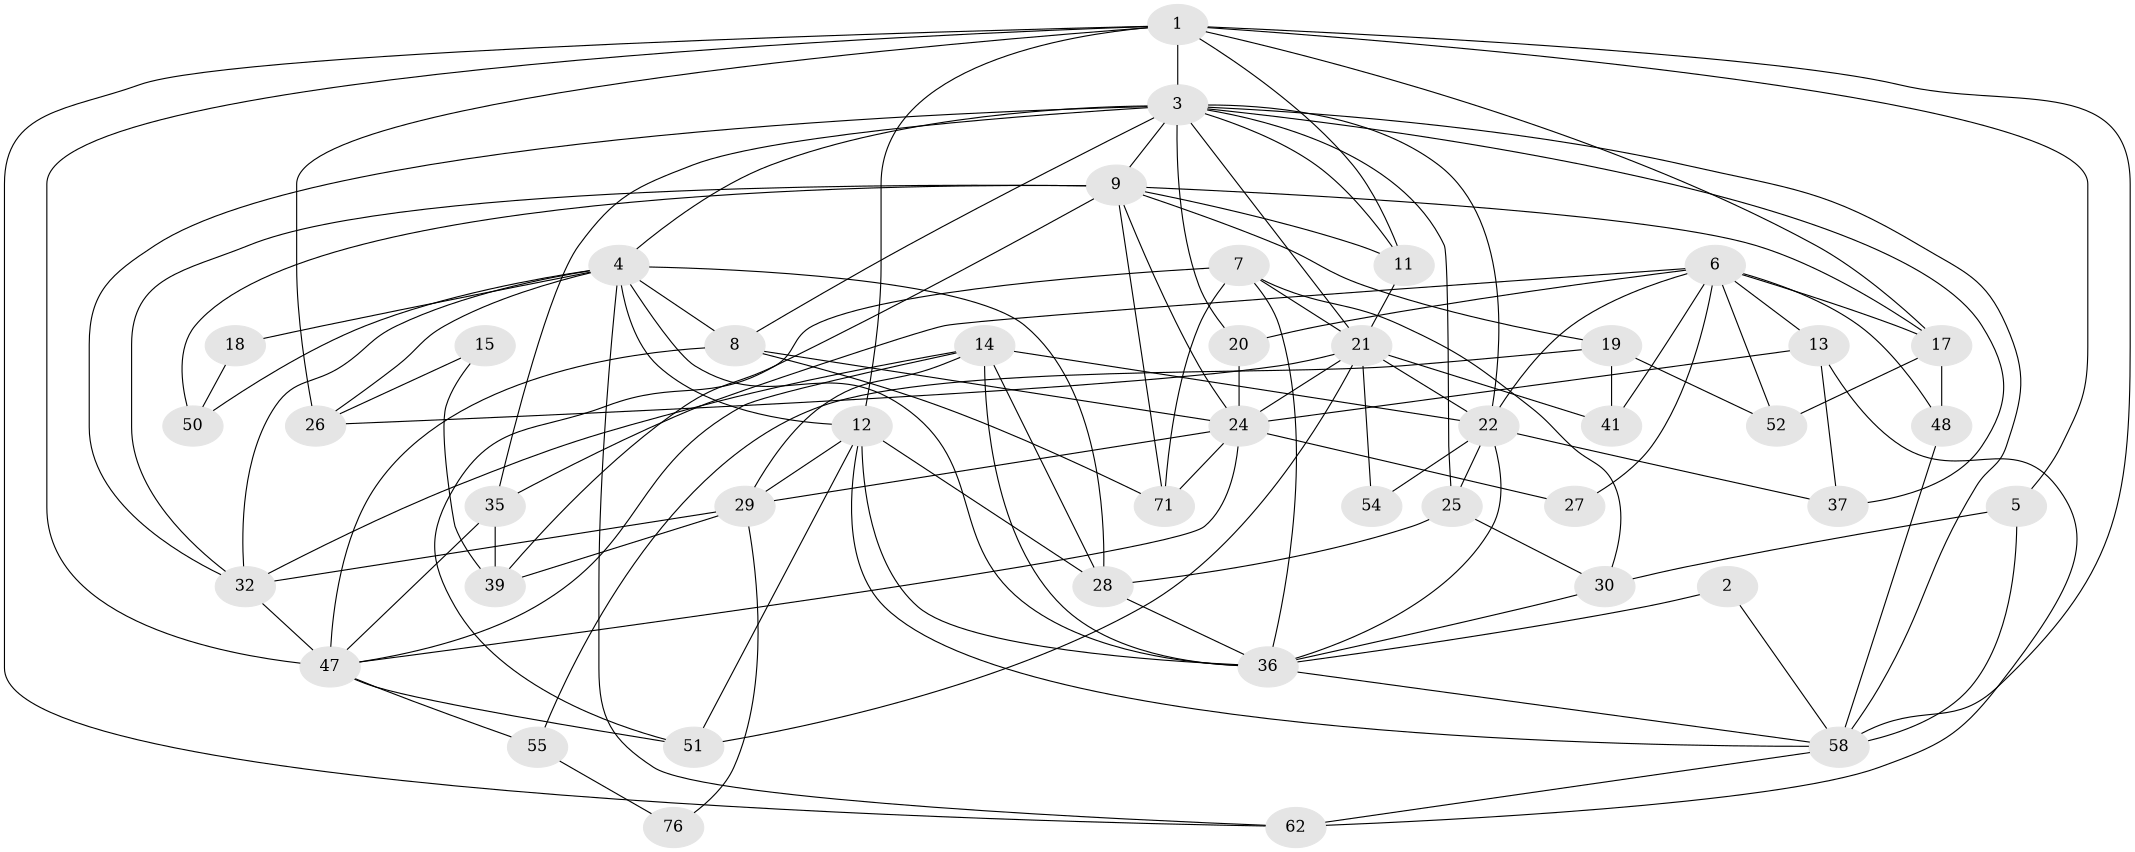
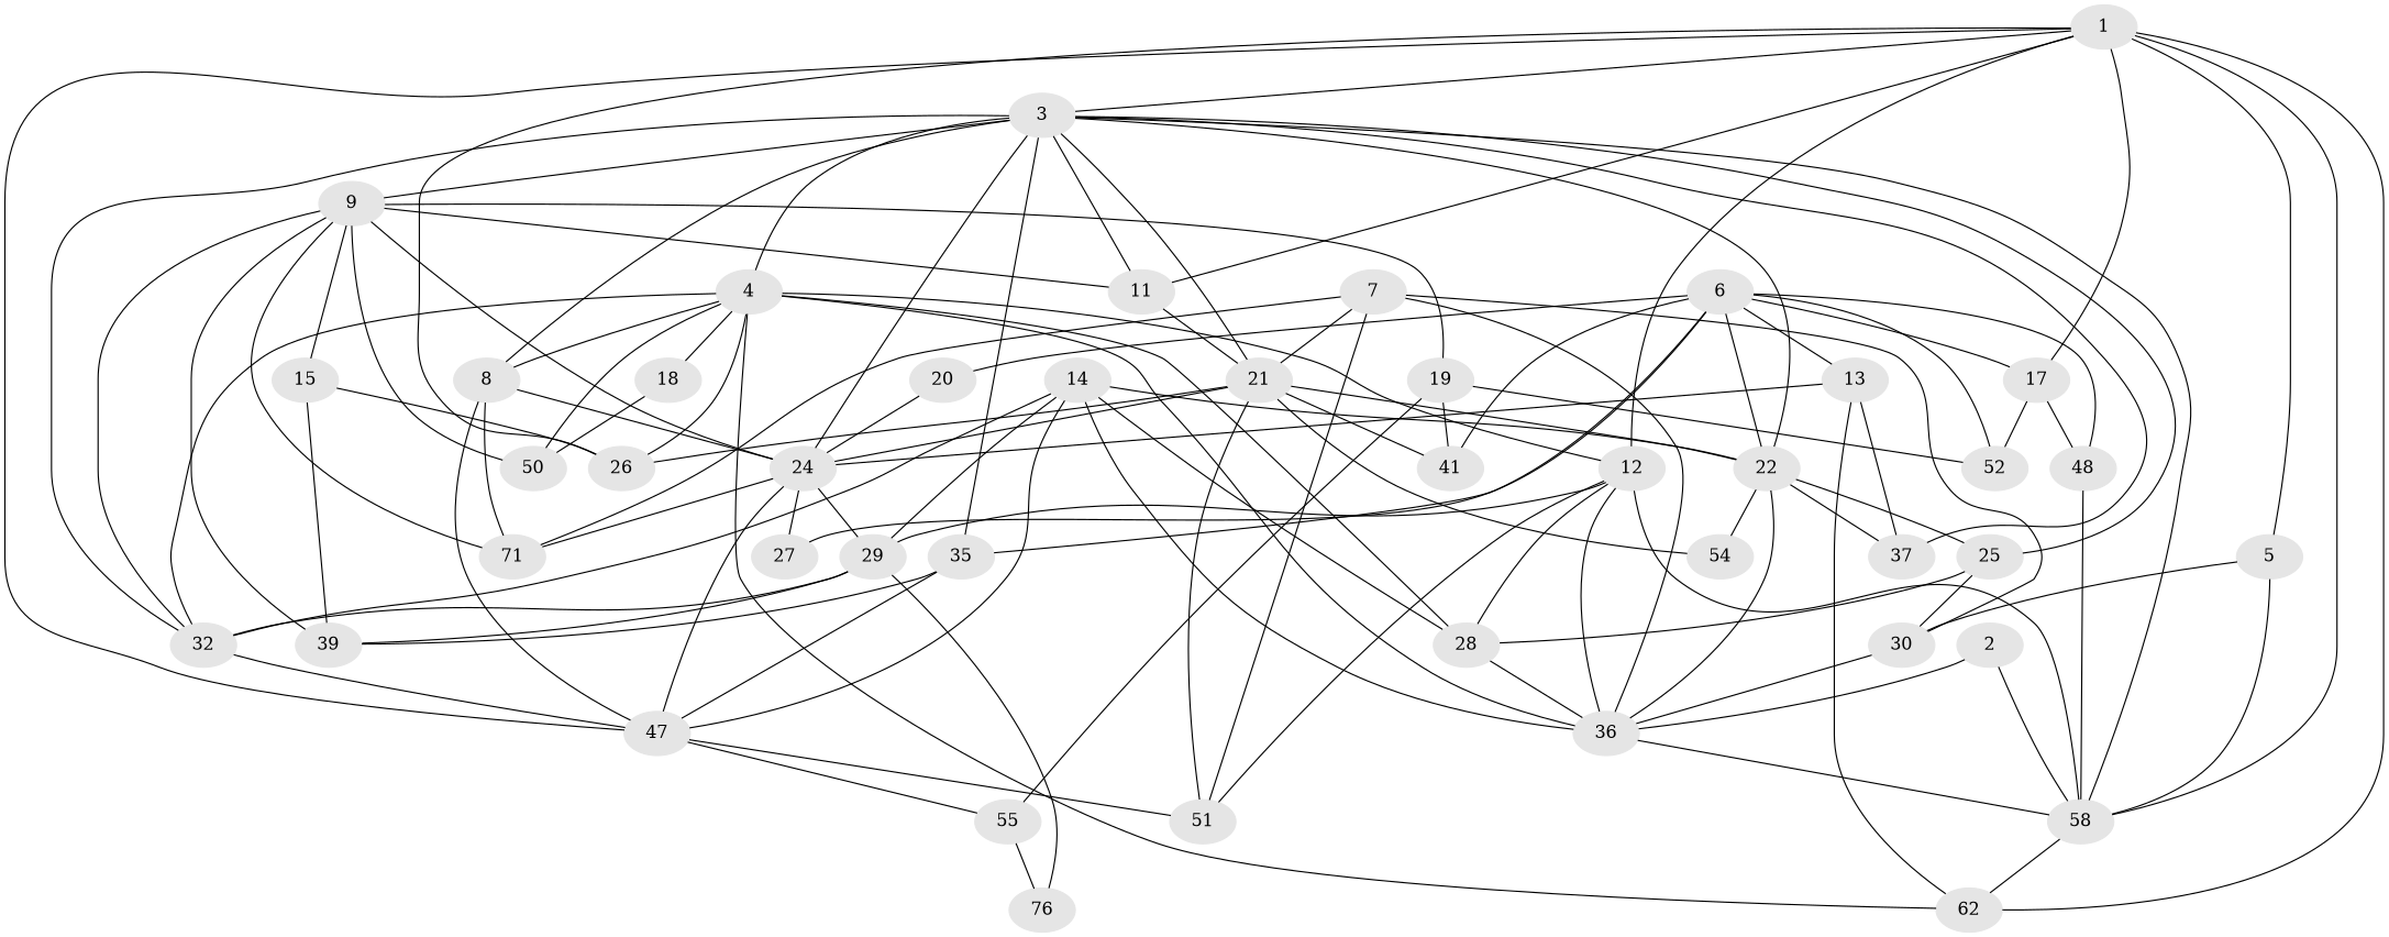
  graph {
    node [color=gray90 style=filled]
    1 [super="+44+16+46"]
    3 [super="+43+53"]
    5
    11 [super="+38"]
    12
    17
    26 [super="+40"]
    47
    58 [super="+75+63"]
    62
    4 [super="+61+72+33"]
    8
    9 [super="+23+45"]
    21 [super="+34"]
    22 [super="+68"]
    24 [super="+66+74+59"]
    25 [super="+42"]
    32
    35
    37
    30
    36 [super="+69+60"]
    28
    51
    29
    48
    52
    55
    2
    18
    50
    n32 [label=71 super="+49"]
    19 [super="+71"]
    39
    41
    54
    27
    6 [super="+10"]
    13
    20
    7
    76
    14 [super="+56"]
    15
    1 -- 3
    1 -- 5
    1 -- 11
    1 -- 12
    1 -- 17
    1 -- 26
    1 -- 47
    1 -- 58
    1 -- 62
    3 -- 11
    3 -- 58
    3 -- 4
    3 -- 8
    3 -- 9
    3 -- 21
    3 -- 22
-   3 -- 20 [weight=2]
+   3 -- 24 [weight=2]
    3 -- 25
    3 -- 32
    3 -- 35
    3 -- 37
    5 -- 58
    5 -- 30
    11 -- 21
    12 -- 58
    12 -- 36
    12 -- 28
    12 -- 51
    12 -- 29
    17 -- 48
    17 -- 52
    47 -- 51
    47 -- 55
    58 -- 62
    4 -- 12
    4 -- 26 [weight=2]
    4 -- 62
    4 -- 8
    4 -- 32
    4 -- 36
    4 -- 28 [weight=2]
    4 -- 18
    4 -- 50
    8 -- 47
    8 -- 24
    8 -- n32
    9 -- 11
-   9 -- 17
+   9 -- 15
    9 -- 24 [weight=2]
    9 -- 32
    9 -- 50
    9 -- n32
    9 -- 19
    9 -- 39
    21 -- 26
    21 -- 22
    21 -- 24
    21 -- 51
    21 -- 41
    21 -- 54
    22 -- 25
    22 -- 37
    22 -- 36
    22 -- 54
    24 -- 47
    24 -- 29
    24 -- n32
    24 -- 27
    25 -- 30
    25 -- 28
    32 -- 47
    35 -- 47
    35 -- 39
    30 -- 36
    36 -- 58
    28 -- 36
    29 -- 32
    29 -- 39
    29 -- 76
    48 -- 58
    55 -- 76
    2 -- 58
    2 -- 36
    18 -- 50
    19 -- 52
    19 -- 55
    19 -- 41
    6 -- 17
    6 -- 22
    6 -- 35
    6 -- 48
    6 -- 52
    6 -- 41
    6 -- 27
    6 -- 13
    6 -- 20
    13 -- 62
    13 -- 24
    13 -- 37
    20 -- 24
    7 -- 21
    7 -- 30
    7 -- 36
    7 -- 51
    7 -- n32
    14 -- 47
    14 -- 22
    14 -- 32
    14 -- 36
    14 -- 28
    14 -- 29
    15 -- 26
    15 -- 39
  }
